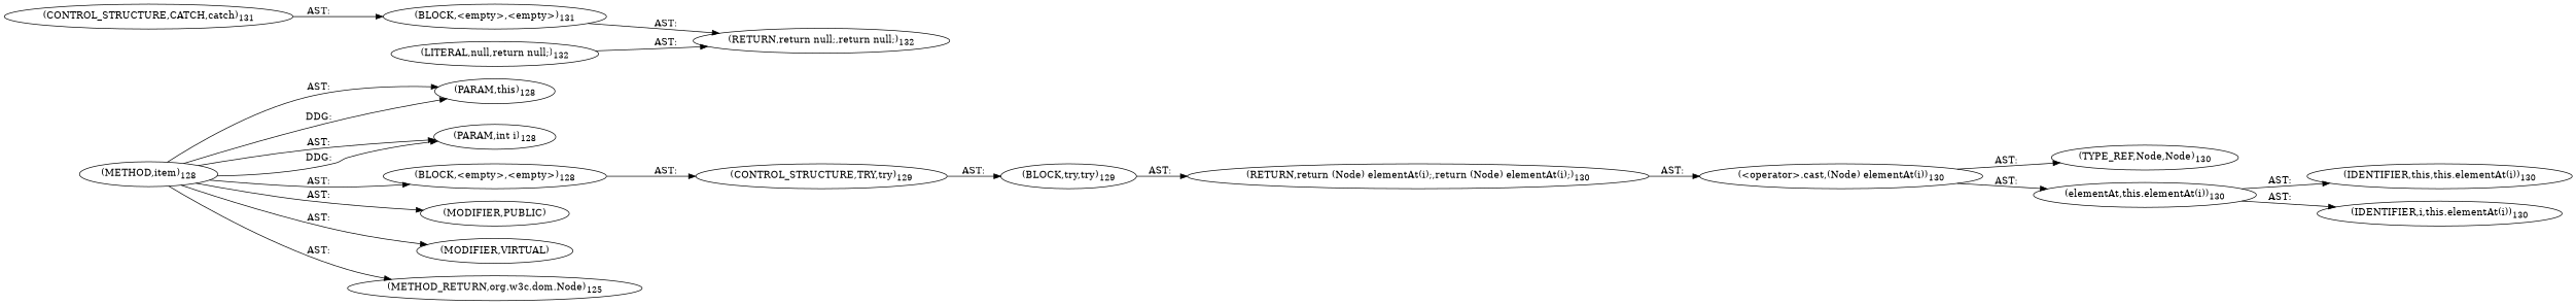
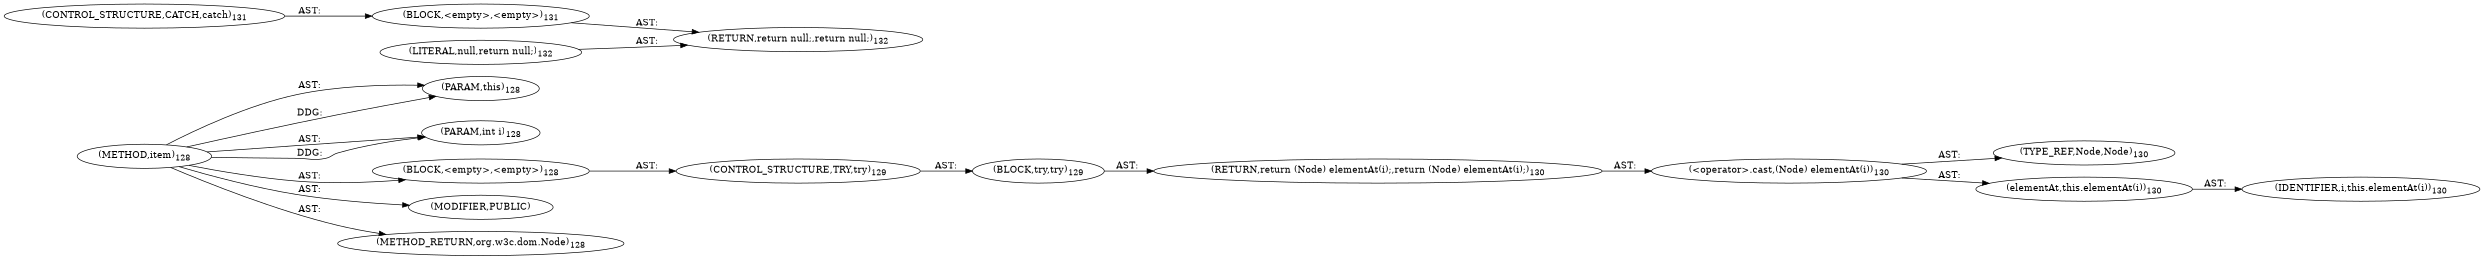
  digraph {
    fontname="DejaVu Serif"
    rankdir=LR
    node [fontname="DejaVu Serif"]
    edge [fontname="DejaVu Serif"]
    n1 [label=<(METHOD,item)<SUB>128</SUB>>]
    n2 [label=<(PARAM,this)<SUB>128</SUB>>]
    n3 [label=<(PARAM,int i)<SUB>128</SUB>>]
    n4 [label=<(BLOCK,&lt;empty&gt;,&lt;empty&gt;)<SUB>128</SUB>>]
    n5 [label=<(MODIFIER,PUBLIC)>]
-   n6 [label=<(MODIFIER,VIRTUAL)>]
-   n7 [label=<(METHOD_RETURN,org.w3c.dom.Node)<SUB>125</SUB>>]
+   n7 [label=<(METHOD_RETURN,org.w3c.dom.Node)<SUB>128</SUB>>]
    n8 [label=<(CONTROL_STRUCTURE,TRY,try)<SUB>129</SUB>>]
    n9 [label=<(BLOCK,try,try)<SUB>129</SUB>>]
    n10 [label=<(RETURN,return (Node) elementAt(i);,return (Node) elementAt(i);)<SUB>130</SUB>>]
    n11 [label=<(CONTROL_STRUCTURE,CATCH,catch)<SUB>131</SUB>>]
    n12 [label=<(BLOCK,&lt;empty&gt;,&lt;empty&gt;)<SUB>131</SUB>>]
    n13 [label=<(&lt;operator&gt;.cast,(Node) elementAt(i))<SUB>130</SUB>>]
    n14 [label=<(TYPE_REF,Node,Node)<SUB>130</SUB>>]
    n15 [label=<(elementAt,this.elementAt(i))<SUB>130</SUB>>]
-   n16 [label=<(IDENTIFIER,this,this.elementAt(i))<SUB>130</SUB>>]
    n17 [label=<(IDENTIFIER,i,this.elementAt(i))<SUB>130</SUB>>]
    n18 [label=<(RETURN,return null;,return null;)<SUB>132</SUB>>]
    n19 [label=<(LITERAL,null,return null;)<SUB>132</SUB>>]
    n1 -> n2 [label="AST: "]
    n1 -> n2 [label="DDG: "]
    n1 -> n3 [label="AST: "]
    n1 -> n3 [label="DDG: "]
    n1 -> n4 [label="AST: "]
    n1 -> n5 [label="AST: "]
-   n1 -> n6 [label="AST: "]
    n1 -> n7 [label="AST: "]
    n4 -> n8 [label="AST: "]
    n8 -> n9 [label="AST: "]
    n9 -> n10 [label="AST: "]
    n10 -> n13 [label="AST: "]
    n11 -> n12 [label="AST: "]
    n12 -> n18 [label="AST: "]
    n13 -> n14 [label="AST: "]
    n13 -> n15 [label="AST: "]
-   n15 -> n16 [label="AST: "]
    n15 -> n17 [label="AST: "]
    n19 -> n18 [label="AST: "]
  }
